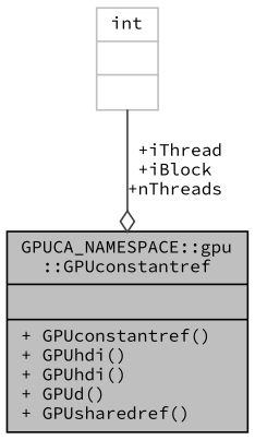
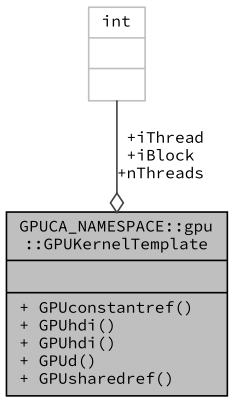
  digraph {
    fontname="Source Code Pro"
    node [fontname="Source Code Pro" fontsize=10 shape=record]
-   n1 [color=black fillcolor=grey75 fontcolor=black height=0.2 label="{GPUCA_NAMESPACE::gpu\l::GPUconstantref\n||+ GPUconstantref()\l+ GPUhdi()\l+ GPUhdi()\l+ GPUd()\l+ GPUsharedref()\l}" style=filled width=0.4]
+   n1 [color=black fillcolor=grey75 fontcolor=black height=0.2 label="{GPUCA_NAMESPACE::gpu\l::GPUKernelTemplate\n||+ GPUconstantref()\l+ GPUhdi()\l+ GPUhdi()\l+ GPUd()\l+ GPUsharedref()\l}" style=filled width=0.4]
    n2 [color=grey75 height=0.2 label="{int\n||}" width=0.4]
    n2 -> n1 [arrowhead=odiamond color=grey25 fontname="Source Code Pro" fontsize=10 label=" +iThread\n+iBlock\n+nThreads" labelfontname=Helvetica labelfontsize=10 style=solid]
  }
